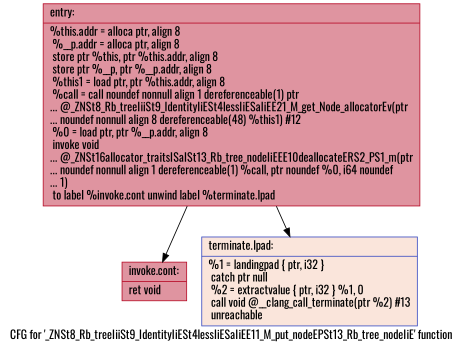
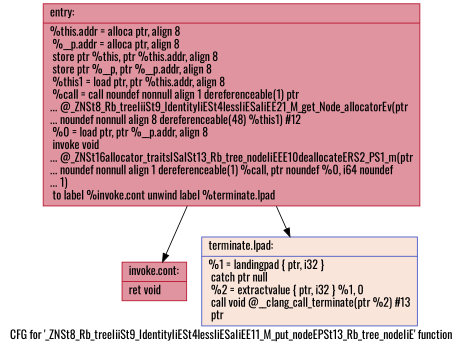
  digraph {
    label="CFG for '_ZNSt8_Rb_treeIiiSt9_IdentityIiESt4lessIiESaIiEE11_M_put_nodeEPSt13_Rb_tree_nodeIiE' function"
    fontname=Oswald
    node [color="#b70d28ff" fillcolor="#b70d2870" fontname=Oswald shape=record style=filled]
    edge [fontname=Oswald]
    n1 [label="{entry:\l|  %this.addr = alloca ptr, align 8\l  %__p.addr = alloca ptr, align 8\l  store ptr %this, ptr %this.addr, align 8\l  store ptr %__p, ptr %__p.addr, align 8\l  %this1 = load ptr, ptr %this.addr, align 8\l  %call = call noundef nonnull align 1 dereferenceable(1) ptr\l... @_ZNSt8_Rb_treeIiiSt9_IdentityIiESt4lessIiESaIiEE21_M_get_Node_allocatorEv(ptr\l... noundef nonnull align 8 dereferenceable(48) %this1) #12\l  %0 = load ptr, ptr %__p.addr, align 8\l  invoke void\l... @_ZNSt16allocator_traitsISaISt13_Rb_tree_nodeIiEEE10deallocateERS2_PS1_m(ptr\l... noundef nonnull align 1 dereferenceable(1) %call, ptr noundef %0, i64 noundef\l... 1)\l          to label %invoke.cont unwind label %terminate.lpad\l}"]
    n2 [label="{invoke.cont:\l|  ret void\l}"]
-   n3 [color="#3d50c3ff" fillcolor="#f4c5ad70" label="{terminate.lpad:\l|  %1 = landingpad \{ ptr, i32 \}\l          catch ptr null\l  %2 = extractvalue \{ ptr, i32 \} %1, 0\l  call void @__clang_call_terminate(ptr %2) #13\l  unreachable\l}"]
+   n3 [color="#3d50c3ff" fillcolor="#f4c5ad70" label="{terminate.lpad:\l|  %1 = landingpad \{ ptr, i32 \}\l          catch ptr null\l  %2 = extractvalue \{ ptr, i32 \} %1, 0\l  call void @__clang_call_terminate(ptr %2) #13\l  ptr\l}"]
    n1 -> n2
    n1 -> n3
  }
